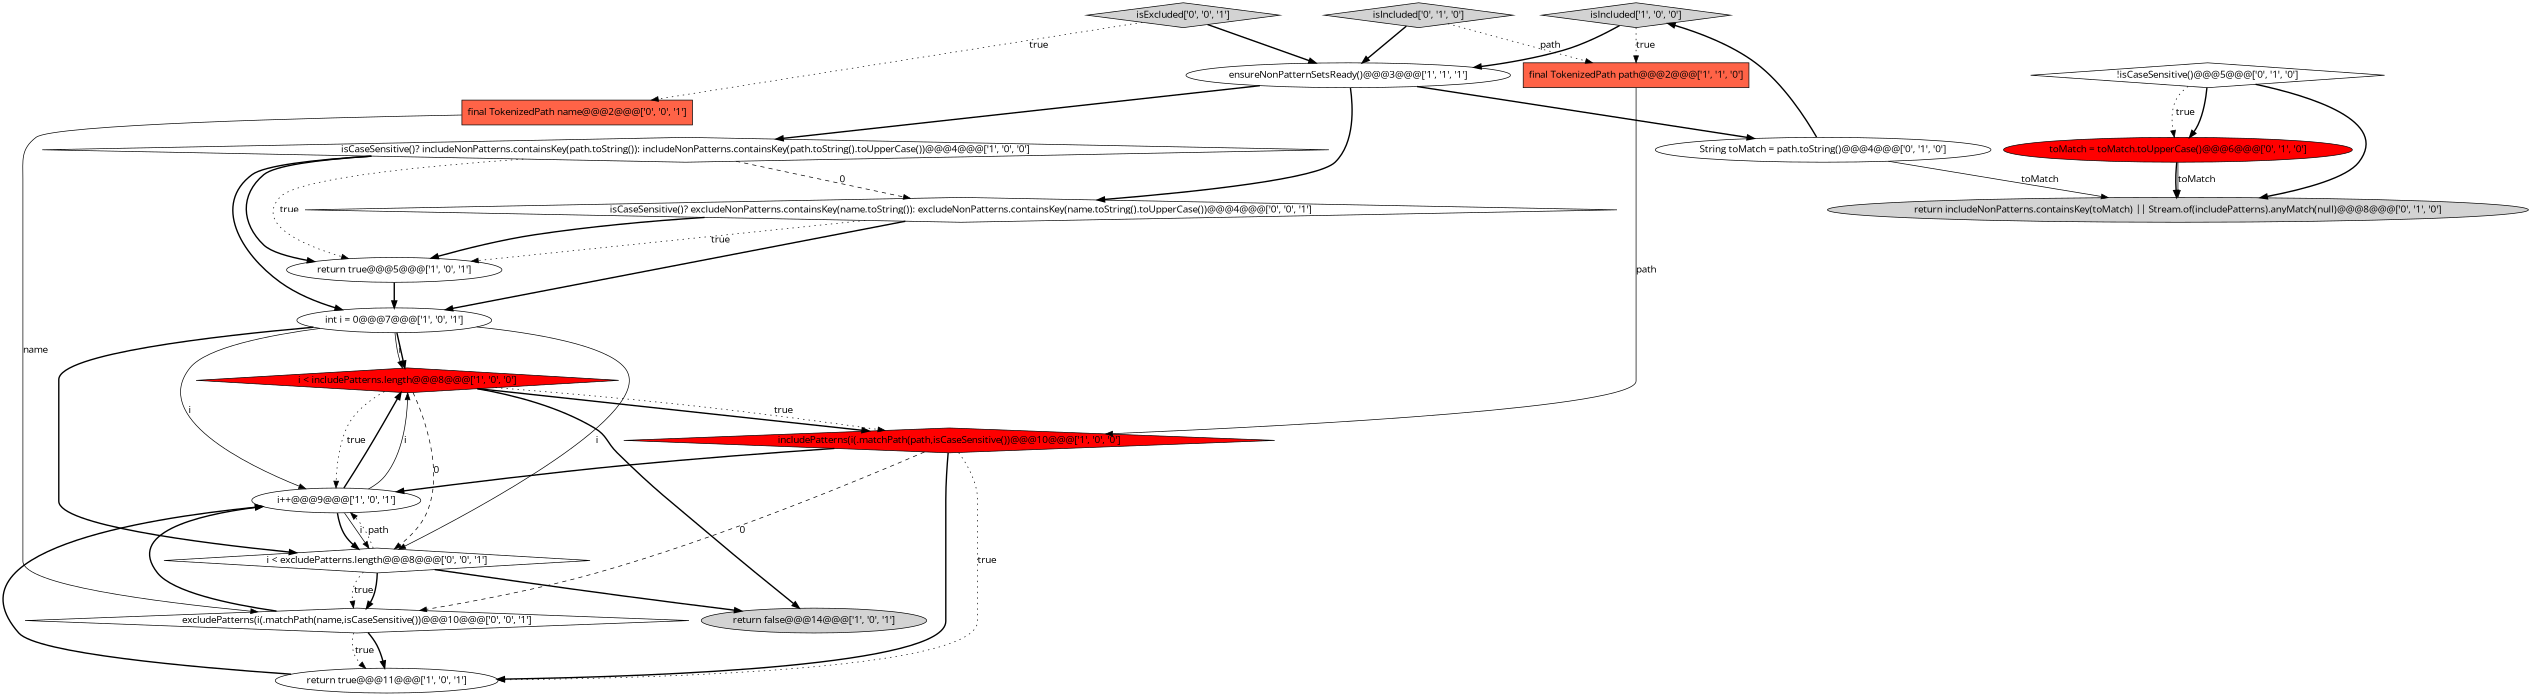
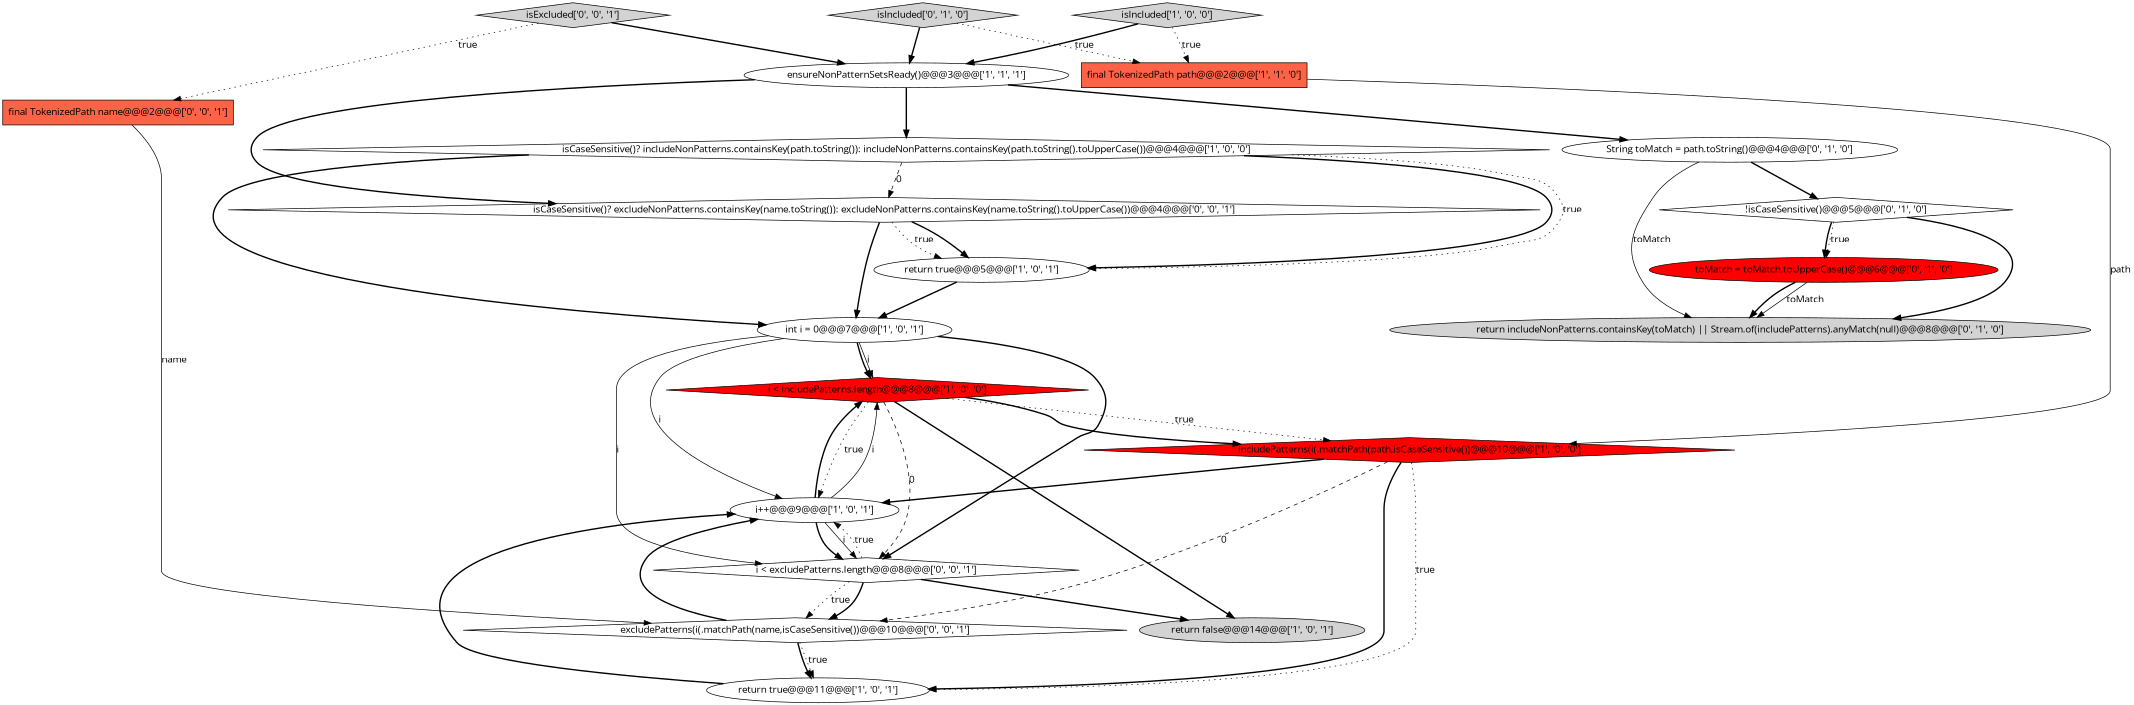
  digraph {
    fontname="Open Sans"
    node [fillcolor=white fontname="Open Sans" shape=diamond style=filled]
    edge [fontname="Open Sans" style=bold]
    n1 [label="int i = 0@@@7@@@['1', '0', '1']" shape=ellipse]
    n2 [fillcolor=red label="i < includePatterns.length@@@8@@@['1', '0', '0']"]
    n3 [label="i++@@@9@@@['1', '0', '1']" shape=ellipse]
    n4 [label="i < excludePatterns.length@@@8@@@['0', '0', '1']"]
    n5 [fillcolor=lightgray label="return false@@@14@@@['1', '0', '1']" shape=ellipse]
    n6 [fillcolor=red label="includePatterns(i(.matchPath(path,isCaseSensitive())@@@10@@@['1', '0', '0']"]
    n7 [label="excludePatterns(i(.matchPath(name,isCaseSensitive())@@@10@@@['0', '0', '1']"]
    n8 [fillcolor=lightgray label="isExcluded['0', '0', '1']"]
    n9 [label="ensureNonPatternSetsReady()@@@3@@@['1', '1', '1']" shape=ellipse]
    n10 [fillcolor=tomato label="final TokenizedPath name@@@2@@@['0', '0', '1']" shape=box]
    n11 [label="String toMatch = path.toString()@@@4@@@['0', '1', '0']" shape=ellipse]
    n12 [label="isCaseSensitive()? excludeNonPatterns.containsKey(name.toString()): excludeNonPatterns.containsKey(name.toString().toUpperCase())@@@4@@@['0', '0', '1']"]
    n13 [label="isCaseSensitive()? includeNonPatterns.containsKey(path.toString()): includeNonPatterns.containsKey(path.toString().toUpperCase())@@@4@@@['1', '0', '0']"]
    n14 [label="return true@@@5@@@['1', '0', '1']" shape=ellipse]
    n15 [label="return true@@@11@@@['1', '0', '1']" shape=ellipse]
    n16 [fillcolor=lightgray label="return includeNonPatterns.containsKey(toMatch) || Stream.of(includePatterns).anyMatch(null)@@@8@@@['0', '1', '0']" shape=ellipse]
    n17 [label="!isCaseSensitive()@@@5@@@['0', '1', '0']"]
    n18 [fillcolor=red label="toMatch = toMatch.toUpperCase()@@@6@@@['0', '1', '0']" shape=ellipse]
    n19 [fillcolor=tomato label="final TokenizedPath path@@@2@@@['1', '1', '0']" shape=box]
    n20 [fillcolor=lightgray label="isIncluded['1', '0', '0']"]
    n21 [fillcolor=lightgray label="isIncluded['0', '1', '0']"]
    n1 -> n2
    n1 -> n2 [label=i style=solid]
    n1 -> n3 [label=i style=solid]
    n1 -> n4
    n1 -> n4 [label=i style=solid]
    n2 -> n3 [label=true style=dotted]
    n2 -> n4 [label=0 style=dashed]
    n2 -> n5
    n2 -> n6
    n2 -> n6 [label=true style=dotted]
    n3 -> n2 [label=i style=solid]
    n3 -> n2
    n3 -> n4
    n3 -> n4 [label=i style=solid]
-   n4 -> n3 [label=path style=dotted]
+   n4 -> n3 [label=true style=dotted]
    n4 -> n5
    n4 -> n7 [label=true style=dotted]
    n4 -> n7
    n6 -> n3
    n6 -> n7 [label=0 style=dashed]
    n6 -> n15
    n6 -> n15 [label=true style=dotted]
    n7 -> n3
    n7 -> n15
    n7 -> n15 [label=true style=dotted]
    n8 -> n9
    n8 -> n10 [label=true style=dotted]
    n9 -> n11
    n9 -> n12
    n9 -> n13
    n10 -> n7 [label=name style=solid]
    n11 -> n16 [label=toMatch style=solid]
-   n11 -> n20
+   n11 -> n17
    n12 -> n1
    n12 -> n14
    n12 -> n14 [label=true style=dotted]
    n13 -> n1
    n13 -> n12 [label=0 style=dashed]
    n13 -> n14
    n13 -> n14 [label=true style=dotted]
    n14 -> n1
    n15 -> n3
    n17 -> n16
    n17 -> n18
    n17 -> n18 [label=true style=dotted]
    n18 -> n16 [label=toMatch style=solid]
    n18 -> n16
    n19 -> n6 [label=path style=solid]
    n20 -> n9
    n20 -> n19 [label=true style=dotted]
    n21 -> n9
-   n21 -> n19 [label=path style=dotted]
+   n21 -> n19 [label=true style=dotted]
  }
